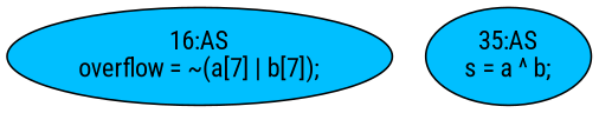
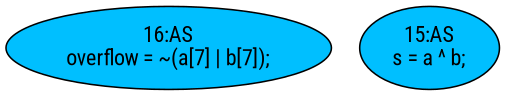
  strict digraph {
    fontname="Roboto Condensed"
    node [fillcolor=deepskyblue statements="[]" style=filled typ=Assign use_var="['a', 'b']" fontname="Roboto Condensed"]
    n1 [ast="<pyverilog.vparser.ast.Assign object at 0x7f60eb4a3250>" def_var="['overflow']" label="16:AS\noverflow = ~(a[7] | b[7]);"]
-   n2 [ast="<pyverilog.vparser.ast.Assign object at 0x7f60eb456950>" def_var="['s']" label="35:AS\ns = a ^ b;"]
+   n2 [ast="<pyverilog.vparser.ast.Assign object at 0x7f60eb456950>" def_var="['s']" label="15:AS\ns = a ^ b;"]
  }
